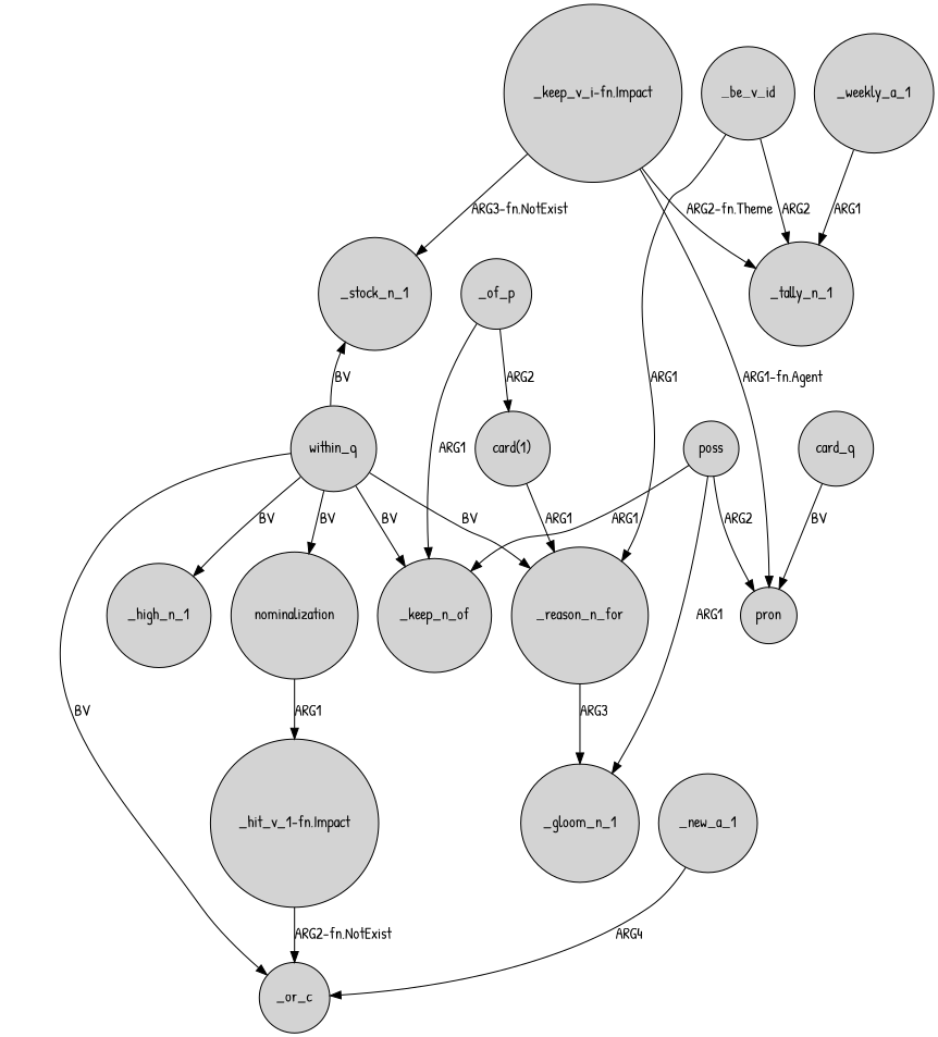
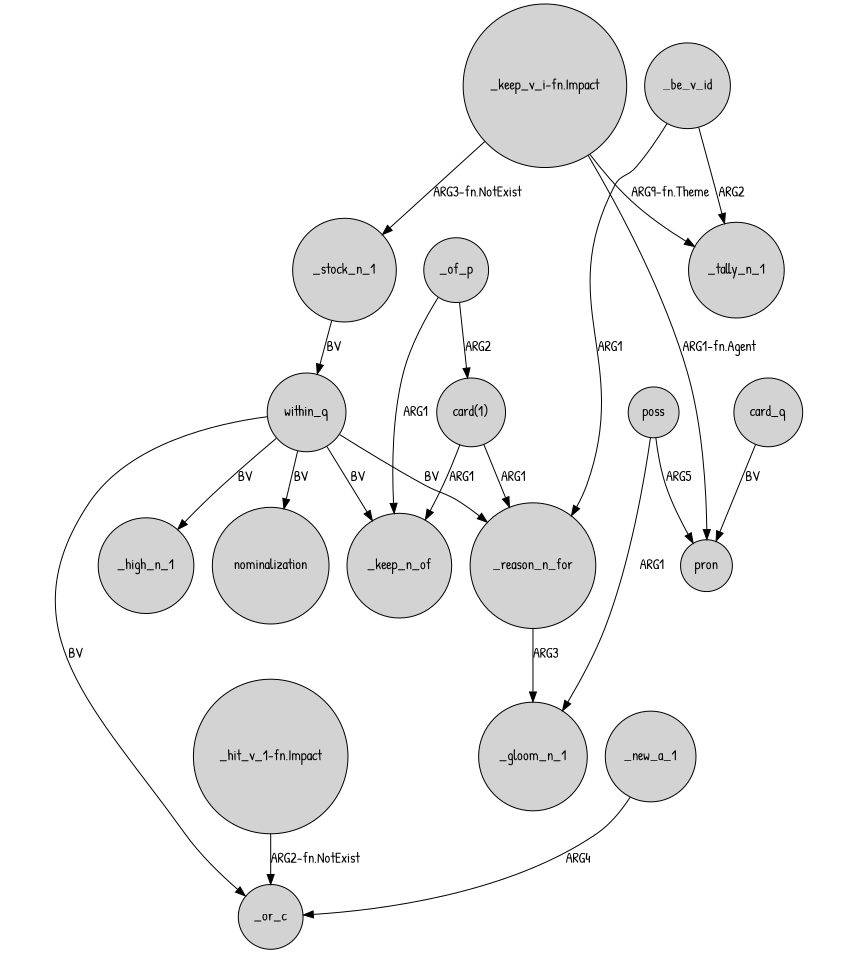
  digraph {
    fontname="Patrick Hand"
    node [fontname="Patrick Hand" shape=circle style=filled]
    edge [fontname="Patrick Hand"]
    n1 [label=_keep_n_of]
    _of_p
    "card(1)"
    nominalization
    "_hit_v_1-fn.Impact"
    _be_v_id
    _reason_n_for
    _tally_n_1
    _gloom_n_1
-   _weekly_a_1
    poss
    pron
    n13 [label=within_q]
    _stock_n_1
    _or_c
    _high_n_1
    n17 [label="_keep_v_i-fn.Impact"]
    n18 [label=card_q]
    _new_a_1
    _of_p -> n1 [label=ARG1]
    _of_p -> "card(1)" [label=ARG2]
-   poss -> n1 [label=ARG1]
+   "card(1)" -> n1 [label=ARG1]
    "card(1)" -> _reason_n_for [label=ARG1]
-   nominalization -> "_hit_v_1-fn.Impact" [label=ARG1]
    "_hit_v_1-fn.Impact" -> _or_c [label="ARG2-fn.NotExist"]
    _be_v_id -> _reason_n_for [label=ARG1]
    _be_v_id -> _tally_n_1 [label=ARG2]
    _reason_n_for -> _gloom_n_1 [label=ARG3]
-   _weekly_a_1 -> _tally_n_1 [label=ARG1]
    poss -> _gloom_n_1 [label=ARG1]
-   poss -> pron [label=ARG2]
+   poss -> pron [label=ARG5]
    n13 -> n1 [label=BV]
    n13 -> nominalization [label=BV]
    n13 -> _reason_n_for [label=BV]
-   n13 -> _stock_n_1 [label=BV]
+   _stock_n_1 -> n13 [label=BV]
    n13 -> _or_c [label=BV]
    n13 -> _high_n_1 [label=BV]
-   n17 -> _tally_n_1 [label="ARG2-fn.Theme"]
+   n17 -> _tally_n_1 [label="ARG9-fn.Theme"]
    n17 -> pron [label="ARG1-fn.Agent"]
    n17 -> _stock_n_1 [label="ARG3-fn.NotExist"]
    n18 -> pron [label=BV]
    _new_a_1 -> _or_c [label=ARG4]
  }
